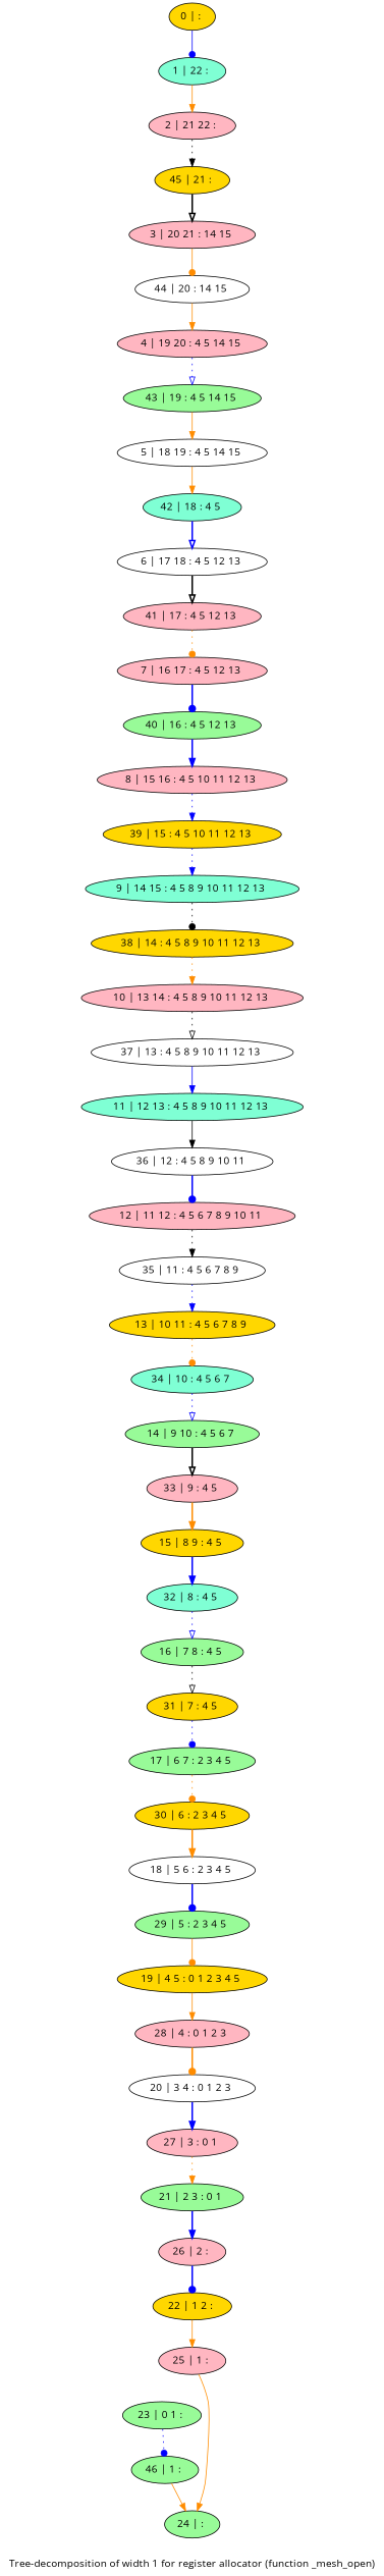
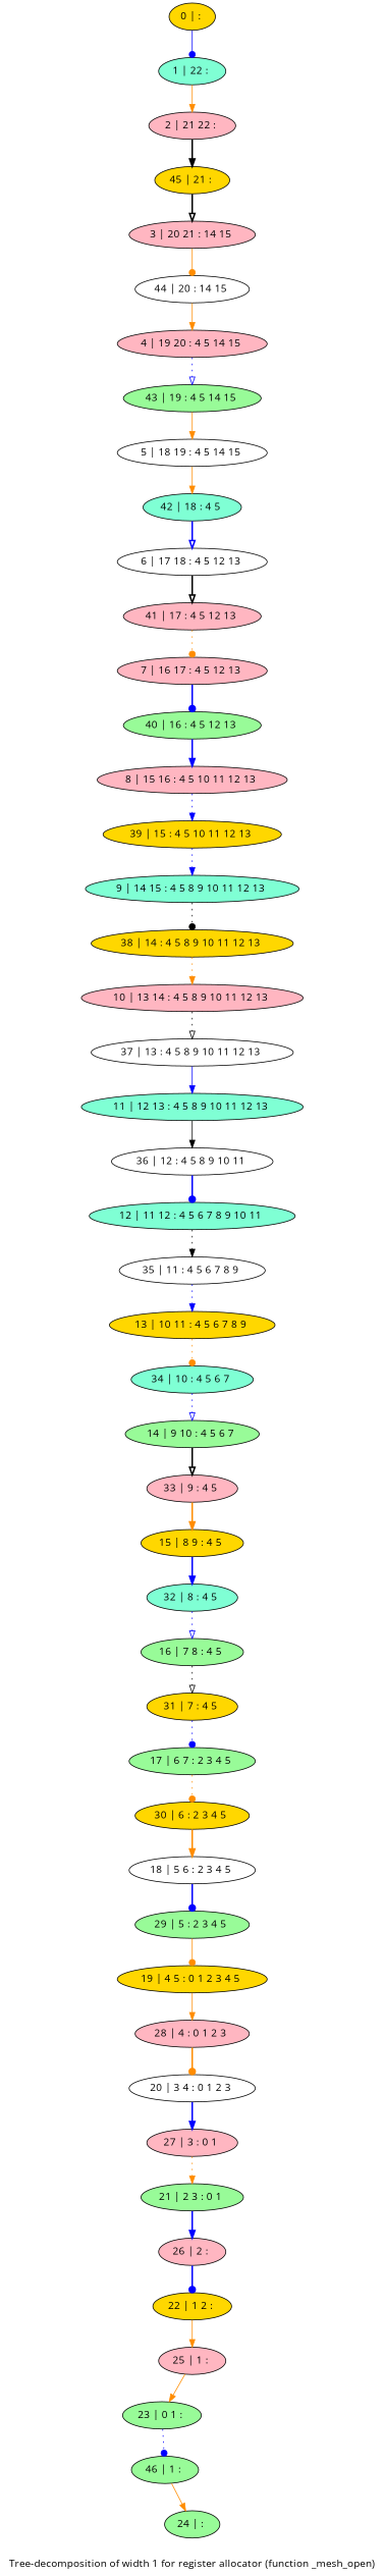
  digraph {
    fontname="Open Sans"
    label="Tree-decomposition of width 1 for register allocator (function _mesh_open)"
    node [fillcolor=lightpink fontname="Open Sans" style=filled]
    edge [arrowhead=normal color=blue fontname="Open Sans" style=dotted]
    n1 [fillcolor=gold label="0 | : "]
    n2 [fillcolor=aquamarine label="1 | 22 : "]
    n3 [label="2 | 21 22 : "]
    n4 [fillcolor=gold label="45 | 21 : "]
    n5 [label="3 | 20 21 : 14 15 "]
    n6 [fillcolor=white label="44 | 20 : 14 15 "]
    n7 [label="4 | 19 20 : 4 5 14 15 "]
    n8 [fillcolor=palegreen label="43 | 19 : 4 5 14 15 "]
    n9 [fillcolor=white label="5 | 18 19 : 4 5 14 15 "]
    n10 [fillcolor=aquamarine label="42 | 18 : 4 5 "]
    n11 [fillcolor=white label="6 | 17 18 : 4 5 12 13 "]
    n12 [label="41 | 17 : 4 5 12 13 "]
    n13 [label="7 | 16 17 : 4 5 12 13 "]
    n14 [fillcolor=palegreen label="40 | 16 : 4 5 12 13 "]
    n15 [label="8 | 15 16 : 4 5 10 11 12 13 "]
    n16 [fillcolor=gold label="39 | 15 : 4 5 10 11 12 13 "]
    n17 [fillcolor=aquamarine label="9 | 14 15 : 4 5 8 9 10 11 12 13 "]
    n18 [fillcolor=gold label="38 | 14 : 4 5 8 9 10 11 12 13 "]
    n19 [label="10 | 13 14 : 4 5 8 9 10 11 12 13 "]
    n20 [fillcolor=white label="37 | 13 : 4 5 8 9 10 11 12 13 "]
    n21 [fillcolor=aquamarine label="11 | 12 13 : 4 5 8 9 10 11 12 13 "]
    n22 [fillcolor=white label="36 | 12 : 4 5 8 9 10 11 "]
-   n23 [label="12 | 11 12 : 4 5 6 7 8 9 10 11 "]
+   n23 [fillcolor=aquamarine label="12 | 11 12 : 4 5 6 7 8 9 10 11 "]
    n24 [fillcolor=white label="35 | 11 : 4 5 6 7 8 9 "]
    n25 [fillcolor=gold label="13 | 10 11 : 4 5 6 7 8 9 "]
    n26 [fillcolor=aquamarine label="34 | 10 : 4 5 6 7 "]
    n27 [fillcolor=palegreen label="14 | 9 10 : 4 5 6 7 "]
    n28 [label="33 | 9 : 4 5 "]
    n29 [fillcolor=gold label="15 | 8 9 : 4 5 "]
    n30 [fillcolor=aquamarine label="32 | 8 : 4 5 "]
    n31 [fillcolor=palegreen label="16 | 7 8 : 4 5 "]
    n32 [fillcolor=gold label="31 | 7 : 4 5 "]
    n33 [fillcolor=palegreen label="17 | 6 7 : 2 3 4 5 "]
    n34 [fillcolor=gold label="30 | 6 : 2 3 4 5 "]
    n35 [fillcolor=white label="18 | 5 6 : 2 3 4 5 "]
    n36 [fillcolor=palegreen label="29 | 5 : 2 3 4 5 "]
    n37 [fillcolor=gold label="19 | 4 5 : 0 1 2 3 4 5 "]
    n38 [label="28 | 4 : 0 1 2 3 "]
    n39 [fillcolor=white label="20 | 3 4 : 0 1 2 3 "]
    n40 [label="27 | 3 : 0 1 "]
    n41 [fillcolor=palegreen label="21 | 2 3 : 0 1 "]
    n42 [label="26 | 2 : "]
    n43 [fillcolor=gold label="22 | 1 2 : "]
    n44 [label="25 | 1 : "]
    n45 [fillcolor=palegreen label="23 | 0 1 : "]
    n46 [fillcolor=palegreen label="46 | 1 : "]
    n47 [fillcolor=palegreen label="24 | : "]
    n1 -> n2 [arrowhead=dot style=solid]
    n2 -> n3 [color=darkorange style=solid]
-   n3 -> n4 [color=black]
+   n3 -> n4 [color=black style=bold]
    n4 -> n5 [arrowhead=onormal color=black style=bold]
    n5 -> n6 [arrowhead=dot color=darkorange style=solid]
    n6 -> n7 [color=darkorange style=solid]
    n7 -> n8 [arrowhead=onormal]
    n8 -> n9 [color=darkorange style=solid]
    n9 -> n10 [color=darkorange style=solid]
    n10 -> n11 [arrowhead=onormal style=bold]
    n11 -> n12 [arrowhead=onormal color=black style=bold]
    n12 -> n13 [arrowhead=dot color=darkorange]
    n13 -> n14 [arrowhead=dot style=bold]
    n14 -> n15 [style=bold]
    n15 -> n16
    n16 -> n17
    n17 -> n18 [arrowhead=dot color=black]
    n18 -> n19 [color=darkorange]
    n19 -> n20 [arrowhead=onormal color=black]
    n20 -> n21 [style=solid]
    n21 -> n22 [color=black style=solid]
    n22 -> n23 [arrowhead=dot style=bold]
    n23 -> n24 [color=black]
    n24 -> n25
    n25 -> n26 [arrowhead=dot color=darkorange]
    n26 -> n27 [arrowhead=onormal]
    n27 -> n28 [arrowhead=onormal color=black style=bold]
    n28 -> n29 [color=darkorange style=bold]
    n29 -> n30 [style=bold]
    n30 -> n31 [arrowhead=onormal]
    n31 -> n32 [arrowhead=onormal color=black]
    n32 -> n33 [arrowhead=dot]
    n33 -> n34 [arrowhead=dot color=darkorange]
    n34 -> n35 [color=darkorange style=bold]
    n35 -> n36 [arrowhead=dot style=bold]
    n36 -> n37 [arrowhead=dot color=darkorange style=solid]
    n37 -> n38 [color=darkorange style=solid]
    n38 -> n39 [arrowhead=dot color=darkorange style=bold]
    n39 -> n40 [style=bold]
    n40 -> n41 [color=darkorange]
    n41 -> n42 [style=bold]
    n42 -> n43 [arrowhead=dot style=bold]
    n43 -> n44 [color=darkorange style=solid]
-   n44 -> n47 [color=darkorange style=solid]
+   n44 -> n45 [color=darkorange style=solid]
    n45 -> n46 [arrowhead=dot]
    n46 -> n47 [color=darkorange style=solid]
  }
